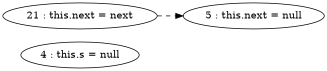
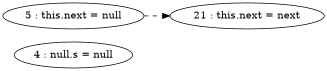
  digraph {
    rankdir=LR
-   "4 : this.s = null"
+   "4 : this.s = null" [label="4 : null.s = null"]
    "5 : this.next = null"
    "21 : this.next = next"
-   "21 : this.next = next" -> "5 : this.next = null" [style=dashed]
+   "5 : this.next = null" -> "21 : this.next = next" [style=dashed]
  }
